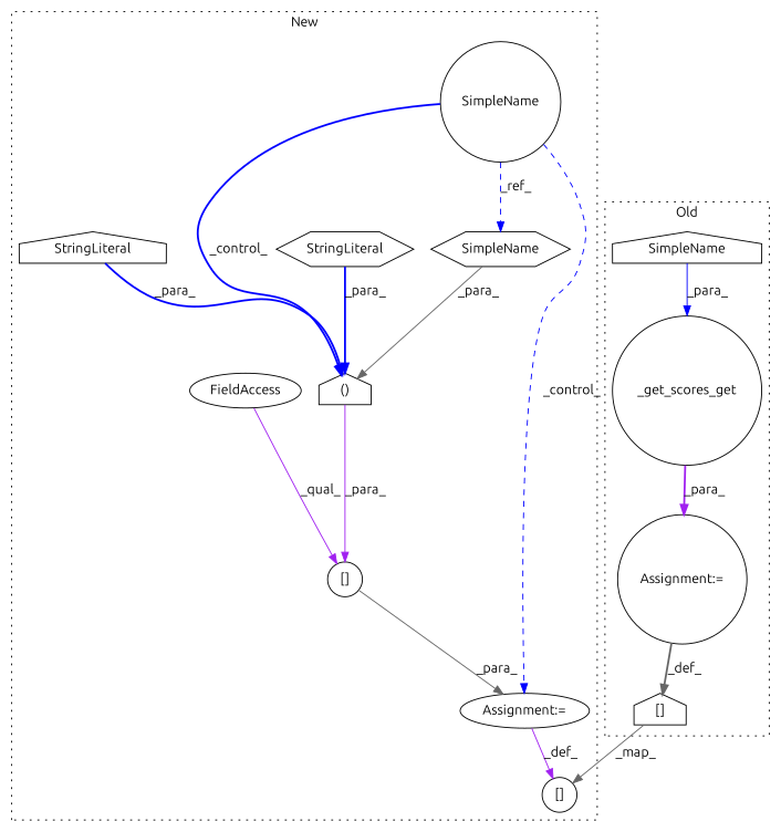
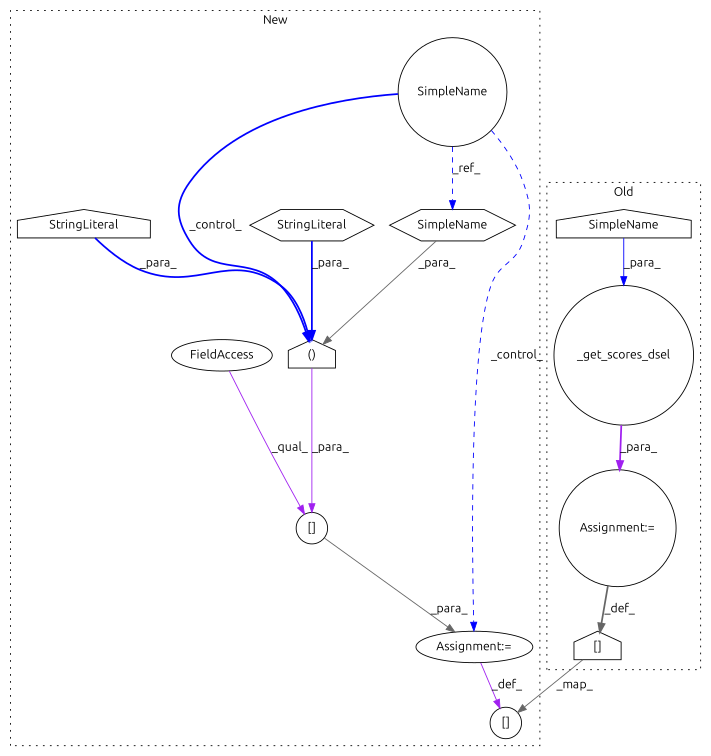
  digraph {
    fontname=Ubuntu
    node [a=2 l=9 s=5371 shape=circle fontname=Ubuntu]
    edge [color=blue style=solid fontname=Ubuntu]
-   n1 [a=32 l="17,1" label=_get_scores_get s="5539,5565"]
+   n1 [a=32 l="17,1" label=_get_scores_dsel s="5539,5565"]
    n2 [l="13,2" label="[]" s="5660,5711" shape=house]
    n3 [a=7 l=1 label="Assignment:=" s=5533]
    n4 [a=42 label=SimpleName s=5556 shape=house]
    n5 [l="24,2" label="[]" s="5347,5438"]
    n6 [a=106 l=67 label="()" shape=house]
    n7 [a=42 label=SimpleName s=5291]
    n8 [a=22 l=16 label=FieldAccess s=5347 shape=ellipse]
    n9 [l="13,2" label="[]" s="5534,5585"]
    n10 [a=45 l=16 label=StringLiteral shape=house]
    n11 [a=45 l=16 label=StringLiteral s=5422 shape=hexagon]
    n12 [a=7 l=1 label="Assignment:=" s=5346 shape=ellipse]
    n13 [a=42 label=SimpleName s=5400 shape=hexagon]
    subgraph cluster_1 {
      label=Old
      style=dotted
      n1
      n2
      n3
      n4
    }
    subgraph cluster_2 {
      label=New
      style=dotted
      n5
      n6
      n7
      n8
      n9
      n10
      n11
      n12
      n13
    }
    n1 -> n3 [label=_para_ color=purple style=bold]
    n2 -> n9 [label=_map_ color=gray40]
    n3 -> n2 [label=_def_ color=gray40 style=bold]
    n4 -> n1 [label=_para_]
    n5 -> n12 [label=_para_ color=gray40]
    n6 -> n5 [label=_para_ color=purple]
    n7 -> n6 [label=_control_ style=bold]
    n7 -> n12 [label=_control_ style=dashed]
    n7 -> n13 [label=_ref_ style=dashed]
    n8 -> n5 [label=_qual_ color=purple]
    n10 -> n6 [label=_para_ style=bold]
    n11 -> n6 [label=_para_ style=bold]
    n12 -> n9 [label=_def_ color=purple]
    n13 -> n6 [label=_para_ color=gray40]
  }
